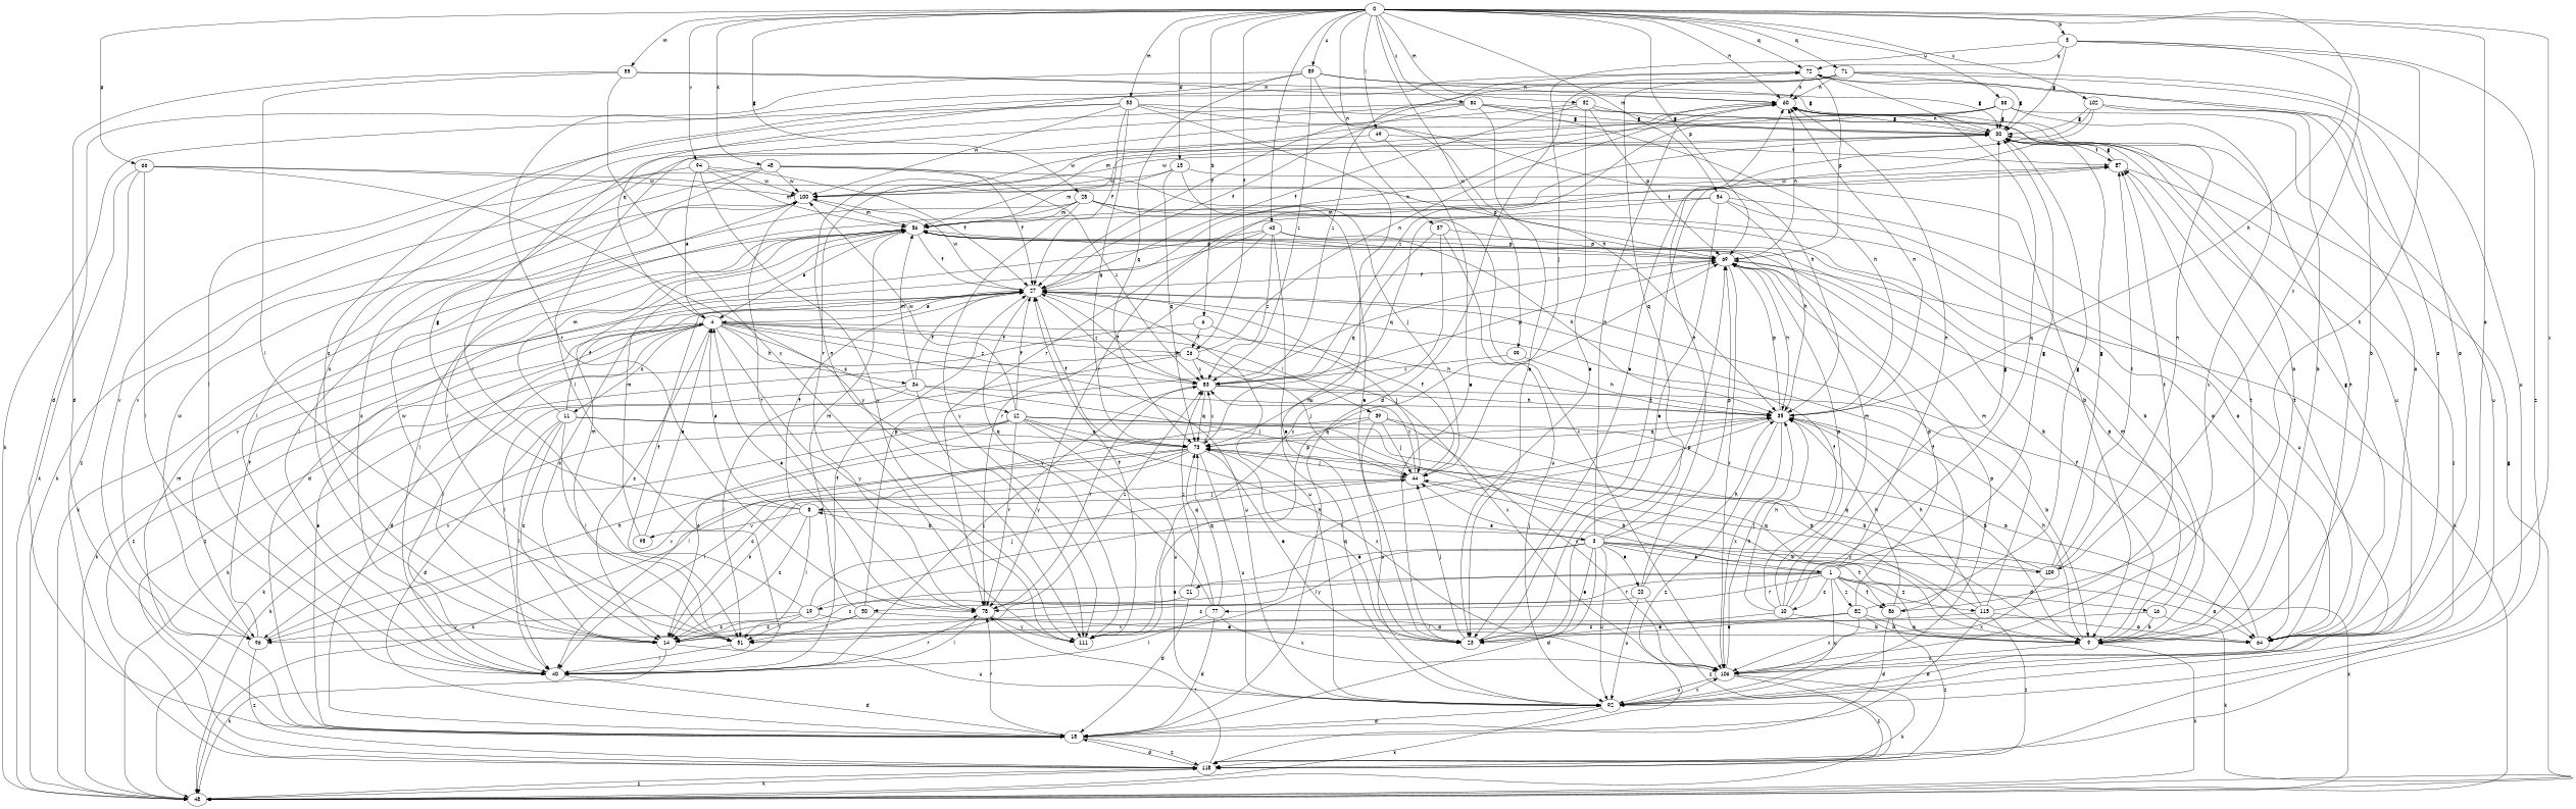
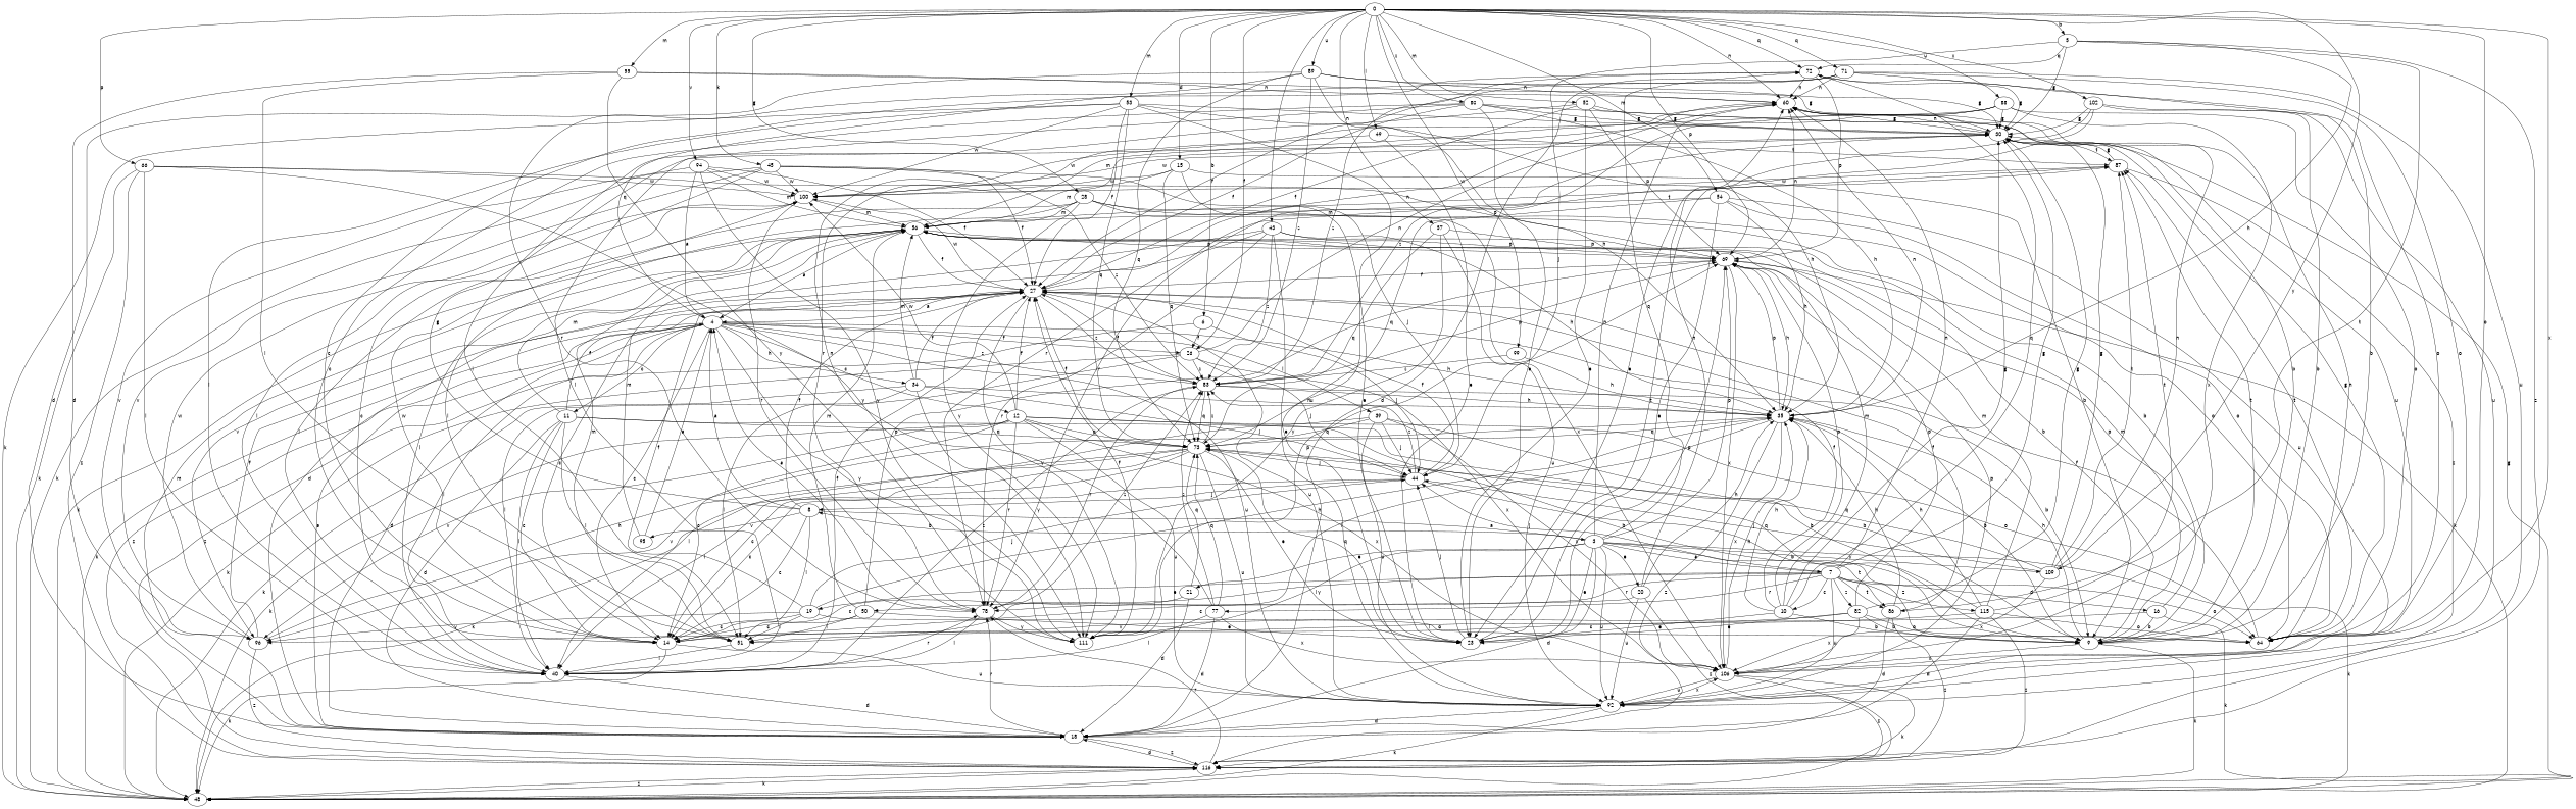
  strict digraph {
    fontname=Lato
    node [fontname=Lato]
    edge [fontname=Lato]
    0
    5
    6
    15
    26
    28
    43
    45
    49
    52
    53
    54
    55
    57
    60
    64
    66
    69
    71
    72
    80
    88
    89
    94
    99
    102
    106
    109
    30
    44
    86
    35
-   116 [label=118]
+   116
    23
    9
    56
    73
    100
    48
    40
    83
    111
    51
    78
    18
    96
    27
    87
    92
    14
    4
-   1
+   1 [label=7]
    10
    16
    19
    50
    77
    82
    115
    8
    3
    20
    21
    95
    11
    12
    34
    39
    0 -> 5 [label=b]
    0 -> 6 [label=b]
    0 -> 15 [label=d]
    0 -> 26 [label=f]
    0 -> 28 [label=g]
    0 -> 43 [label=j]
    0 -> 45 [label=k]
    0 -> 49 [label=l]
    0 -> 52 [label=m]
    0 -> 53 [label=m]
    0 -> 54 [label=m]
    0 -> 55 [label=m]
    0 -> 57 [label=n]
    0 -> 60 [label=n]
    0 -> 64 [label=o]
    0 -> 66 [label=p]
    0 -> 69 [label=p]
    0 -> 71 [label=q]
    0 -> 72 [label=q]
    0 -> 80 [label=s]
    0 -> 88 [label=u]
    0 -> 89 [label=u]
    0 -> 94 [label=v]
    0 -> 99 [label=w]
    0 -> 102 [label=x]
    0 -> 106 [label=x]
    0 -> 109 [label=y]
    5 -> 72 [label=q]
    5 -> 30 [label=g]
    5 -> 44 [label=j]
    5 -> 86 [label=t]
    5 -> 35 [label=h]
    5 -> 116 [label=z]
    6 -> 26 [label=f]
    6 -> 44 [label=j]
    6 -> 116 [label=z]
    15 -> 23 [label=e]
    15 -> 9 [label=b]
    15 -> 56 [label=m]
    15 -> 73 [label=q]
    15 -> 100 [label=w]
    26 -> 60 [label=n]
    26 -> 106 [label=x]
    26 -> 44 [label=j]
    26 -> 48 [label=k]
    26 -> 40 [label=i]
    26 -> 83 [label=s]
    28 -> 64 [label=o]
    28 -> 106 [label=x]
    28 -> 9 [label=b]
    28 -> 56 [label=m]
    28 -> 40 [label=i]
    28 -> 111 [label=y]
    28 -> 51 [label=l]
    43 -> 69 [label=p]
    43 -> 35 [label=h]
    43 -> 23 [label=e]
    43 -> 83 [label=s]
    43 -> 78 [label=r]
    43 -> 18 [label=d]
    43 -> 96 [label=v]
    45 -> 44 [label=j]
    45 -> 100 [label=w]
    45 -> 48 [label=k]
    45 -> 40 [label=i]
    45 -> 83 [label=s]
    45 -> 96 [label=v]
    45 -> 27 [label=f]
    49 -> 23 [label=e]
    49 -> 100 [label=w]
    49 -> 87 [label=t]
    52 -> 69 [label=p]
    52 -> 30 [label=g]
    52 -> 23 [label=e]
    52 -> 9 [label=b]
    52 -> 51 [label=l]
    52 -> 27 [label=f]
    53 -> 30 [label=g]
    53 -> 35 [label=h]
    53 -> 73 [label=q]
    53 -> 100 [label=w]
    53 -> 48 [label=k]
    53 -> 40 [label=i]
    53 -> 27 [label=f]
    53 -> 92 [label=u]
    54 -> 64 [label=o]
    54 -> 35 [label=h]
    54 -> 23 [label=e]
    54 -> 56 [label=m]
    54 -> 73 [label=q]
    54 -> 92 [label=u]
    55 -> 60 [label=n]
    55 -> 30 [label=g]
    55 -> 111 [label=y]
    55 -> 51 [label=l]
    55 -> 18 [label=d]
    57 -> 69 [label=p]
    57 -> 73 [label=q]
    57 -> 111 [label=y]
    57 -> 92 [label=u]
    60 -> 30 [label=g]
    64 -> 30 [label=g]
    64 -> 27 [label=f]
    64 -> 87 [label=t]
    66 -> 69 [label=p]
    66 -> 116 [label=z]
    66 -> 100 [label=w]
    66 -> 48 [label=k]
    66 -> 40 [label=i]
    66 -> 111 [label=y]
    69 -> 60 [label=n]
    69 -> 106 [label=x]
    69 -> 35 [label=h]
    69 -> 48 [label=k]
    69 -> 27 [label=f]
    71 -> 60 [label=n]
    71 -> 64 [label=o]
    71 -> 9 [label=b]
    71 -> 18 [label=d]
    71 -> 27 [label=f]
    71 -> 92 [label=u]
    71 -> 14 [label=c]
    72 -> 60 [label=n]
    72 -> 64 [label=o]
    72 -> 69 [label=p]
    72 -> 30 [label=g]
    72 -> 83 [label=s]
    80 -> 30 [label=g]
    80 -> 35 [label=h]
    80 -> 23 [label=e]
    80 -> 40 [label=i]
    80 -> 27 [label=f]
    80 -> 92 [label=u]
    80 -> 14 [label=c]
    88 -> 64 [label=o]
    88 -> 106 [label=x]
    88 -> 30 [label=g]
    88 -> 56 [label=m]
    88 -> 83 [label=s]
    88 -> 78 [label=r]
    89 -> 60 [label=n]
    89 -> 30 [label=g]
    89 -> 35 [label=h]
    89 -> 73 [label=q]
    89 -> 83 [label=s]
    89 -> 78 [label=r]
    89 -> 18 [label=d]
    94 -> 56 [label=m]
    94 -> 100 [label=w]
    94 -> 111 [label=y]
    94 -> 96 [label=v]
    94 -> 27 [label=f]
    94 -> 4 [label=a]
    99 -> 35 [label=h]
    99 -> 83 [label=s]
    102 -> 30 [label=g]
    102 -> 23 [label=e]
    102 -> 9 [label=b]
    102 -> 78 [label=r]
    102 -> 92 [label=u]
    106 -> 60 [label=n]
    106 -> 35 [label=h]
    106 -> 116 [label=z]
    106 -> 48 [label=k]
    106 -> 92 [label=u]
    109 -> 60 [label=n]
    109 -> 106 [label=x]
    109 -> 30 [label=g]
    109 -> 44 [label=j]
    109 -> 73 [label=q]
    109 -> 87 [label=t]
    30 -> 60 [label=n]
    30 -> 100 [label=w]
    30 -> 78 [label=r]
    30 -> 87 [label=t]
    44 -> 9 [label=b]
    44 -> 83 [label=s]
    44 -> 27 [label=f]
    44 -> 14 [label=c]
    44 -> 8 [label=j]
    86 -> 35 [label=h]
    86 -> 116 [label=z]
    86 -> 18 [label=d]
    86 -> 27 [label=f]
    35 -> 60 [label=n]
    35 -> 69 [label=p]
    35 -> 106 [label=x]
    35 -> 116 [label=z]
    35 -> 9 [label=b]
    35 -> 73 [label=q]
    35 -> 51 [label=l]
    116 -> 48 [label=k]
    116 -> 78 [label=r]
    116 -> 18 [label=d]
    23 -> 69 [label=p]
    23 -> 44 [label=j]
    23 -> 73 [label=q]
    23 -> 87 [label=t]
    9 -> 106 [label=x]
    9 -> 35 [label=h]
    9 -> 56 [label=m]
    9 -> 48 [label=k]
    9 -> 87 [label=t]
    56 -> 69 [label=p]
    56 -> 9 [label=b]
    56 -> 48 [label=k]
    56 -> 40 [label=i]
    56 -> 27 [label=f]
    56 -> 87 [label=t]
    56 -> 4 [label=a]
    73 -> 44 [label=j]
    73 -> 23 [label=e]
    73 -> 48 [label=k]
    73 -> 40 [label=i]
    73 -> 83 [label=s]
    73 -> 96 [label=v]
    73 -> 27 [label=f]
    73 -> 92 [label=u]
    73 -> 14 [label=c]
    100 -> 56 [label=m]
    100 -> 78 [label=r]
    100 -> 14 [label=c]
    48 -> 30 [label=g]
    48 -> 116 [label=z]
    40 -> 83 [label=s]
    40 -> 78 [label=r]
    40 -> 18 [label=d]
    40 -> 27 [label=f]
    83 -> 69 [label=p]
    83 -> 35 [label=h]
    83 -> 9 [label=b]
    83 -> 73 [label=q]
    83 -> 78 [label=r]
    83 -> 27 [label=f]
    111 -> 69 [label=p]
    111 -> 27 [label=f]
    51 -> 56 [label=m]
    51 -> 40 [label=i]
    78 -> 40 [label=i]
    78 -> 83 [label=s]
    78 -> 111 [label=y]
    78 -> 4 [label=a]
    18 -> 116 [label=z]
    18 -> 56 [label=m]
    18 -> 78 [label=r]
    18 -> 4 [label=a]
    96 -> 35 [label=h]
    96 -> 116 [label=z]
    96 -> 100 [label=w]
    96 -> 27 [label=f]
    27 -> 60 [label=n]
    27 -> 100 [label=w]
    27 -> 83 [label=s]
    27 -> 111 [label=y]
    27 -> 92 [label=u]
    27 -> 14 [label=c]
    27 -> 4 [label=a]
    87 -> 30 [label=g]
    87 -> 116 [label=z]
    87 -> 100 [label=w]
    92 -> 69 [label=p]
    92 -> 106 [label=x]
    92 -> 48 [label=k]
    92 -> 18 [label=d]
    14 -> 100 [label=w]
    14 -> 48 [label=k]
    14 -> 92 [label=u]
    4 -> 26 [label=f]
    4 -> 72 [label=q]
    4 -> 35 [label=h]
    4 -> 116 [label=z]
    4 -> 48 [label=k]
    4 -> 40 [label=i]
    4 -> 83 [label=s]
    4 -> 111 [label=y]
    4 -> 18 [label=d]
    4 -> 92 [label=u]
    4 -> 14 [label=c]
    4 -> 11 [label=c]
    4 -> 12 [label=c]
    4 -> 34 [label=h]
    4 -> 39 [label=i]
    1 -> 60 [label=n]
    1 -> 64 [label=o]
    1 -> 30 [label=g]
    1 -> 44 [label=j]
    1 -> 86 [label=t]
    1 -> 78 [label=r]
    1 -> 92 [label=u]
    1 -> 10 [label=c]
    1 -> 16 [label=d]
    1 -> 19 [label=e]
    1 -> 50 [label=l]
    1 -> 77 [label=r]
    1 -> 82 [label=s]
    1 -> 115 [label=z]
    10 -> 69 [label=p]
    10 -> 72 [label=q]
    10 -> 30 [label=g]
    10 -> 35 [label=h]
    10 -> 23 [label=e]
    10 -> 9 [label=b]
    10 -> 56 [label=m]
    10 -> 27 [label=f]
    16 -> 69 [label=p]
    16 -> 9 [label=b]
    16 -> 48 [label=k]
    16 -> 96 [label=v]
    19 -> 64 [label=o]
    19 -> 44 [label=j]
    19 -> 35 [label=h]
    19 -> 51 [label=l]
    19 -> 96 [label=v]
    19 -> 27 [label=f]
    19 -> 14 [label=c]
    50 -> 69 [label=p]
    50 -> 23 [label=e]
    50 -> 56 [label=m]
    50 -> 51 [label=l]
    50 -> 14 [label=c]
    77 -> 60 [label=n]
    77 -> 106 [label=x]
    77 -> 73 [label=q]
    77 -> 40 [label=i]
    77 -> 83 [label=s]
    77 -> 18 [label=d]
    82 -> 64 [label=o]
    82 -> 69 [label=p]
    82 -> 106 [label=x]
    82 -> 30 [label=g]
    82 -> 23 [label=e]
    82 -> 9 [label=b]
    82 -> 51 [label=l]
    115 -> 64 [label=o]
    115 -> 35 [label=h]
    115 -> 116 [label=z]
    115 -> 56 [label=m]
    115 -> 73 [label=q]
    115 -> 18 [label=d]
    115 -> 87 [label=t]
    115 -> 14 [label=c]
    8 -> 30 [label=g]
    8 -> 51 [label=l]
    8 -> 27 [label=f]
    8 -> 14 [label=c]
    8 -> 4 [label=a]
    8 -> 3 [label=a]
    8 -> 95 [label=v]
    3 -> 60 [label=n]
    3 -> 69 [label=p]
    3 -> 72 [label=q]
    3 -> 109 [label=y]
    3 -> 86 [label=t]
    3 -> 23 [label=e]
    3 -> 48 [label=k]
    3 -> 111 [label=y]
    3 -> 18 [label=d]
    3 -> 92 [label=u]
    3 -> 1 [label=a]
    3 -> 8 [label=b]
    3 -> 20 [label=e]
    3 -> 21 [label=e]
    20 -> 60 [label=n]
    20 -> 35 [label=h]
    20 -> 116 [label=z]
    20 -> 92 [label=u]
    20 -> 14 [label=c]
    21 -> 73 [label=q]
    21 -> 18 [label=d]
    21 -> 14 [label=c]
    95 -> 56 [label=m]
    95 -> 4 [label=a]
    11 -> 9 [label=b]
    11 -> 56 [label=m]
    11 -> 73 [label=q]
    11 -> 40 [label=i]
    11 -> 51 [label=l]
    11 -> 18 [label=d]
    11 -> 27 [label=f]
    11 -> 14 [label=c]
    12 -> 64 [label=o]
    12 -> 106 [label=x]
    12 -> 9 [label=b]
    12 -> 73 [label=q]
    12 -> 100 [label=w]
    12 -> 48 [label=k]
    12 -> 78 [label=r]
    12 -> 96 [label=v]
    12 -> 27 [label=f]
    12 -> 92 [label=u]
    12 -> 14 [label=c]
    34 -> 44 [label=j]
    34 -> 35 [label=h]
    34 -> 56 [label=m]
    34 -> 48 [label=k]
    34 -> 111 [label=y]
    34 -> 51 [label=l]
    34 -> 27 [label=f]
    39 -> 106 [label=x]
    39 -> 44 [label=j]
    39 -> 9 [label=b]
    39 -> 73 [label=q]
    39 -> 40 [label=i]
    39 -> 92 [label=u]
  }
